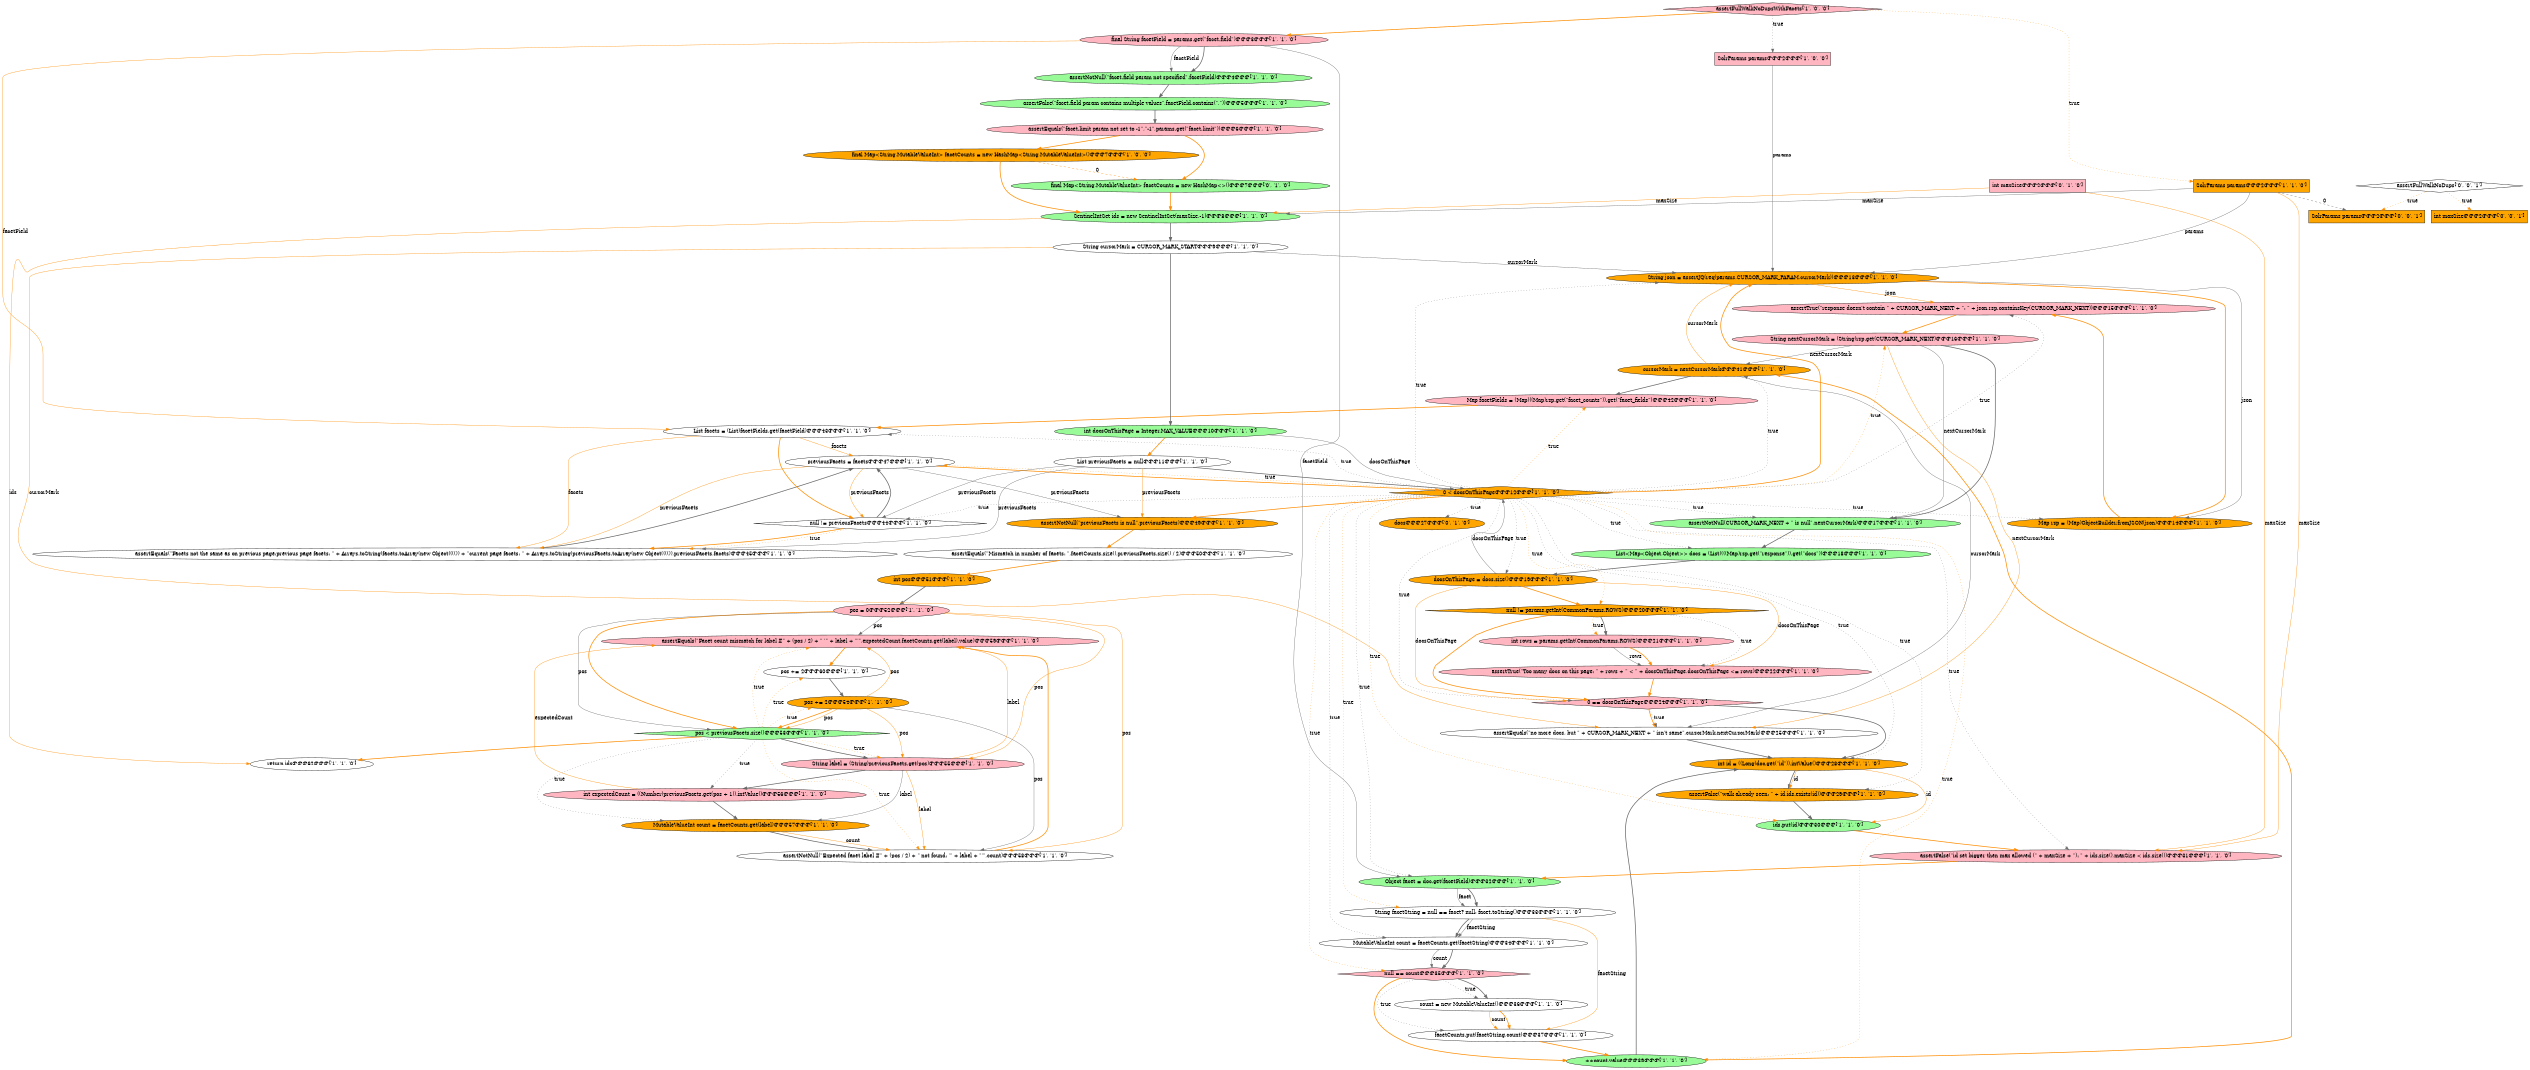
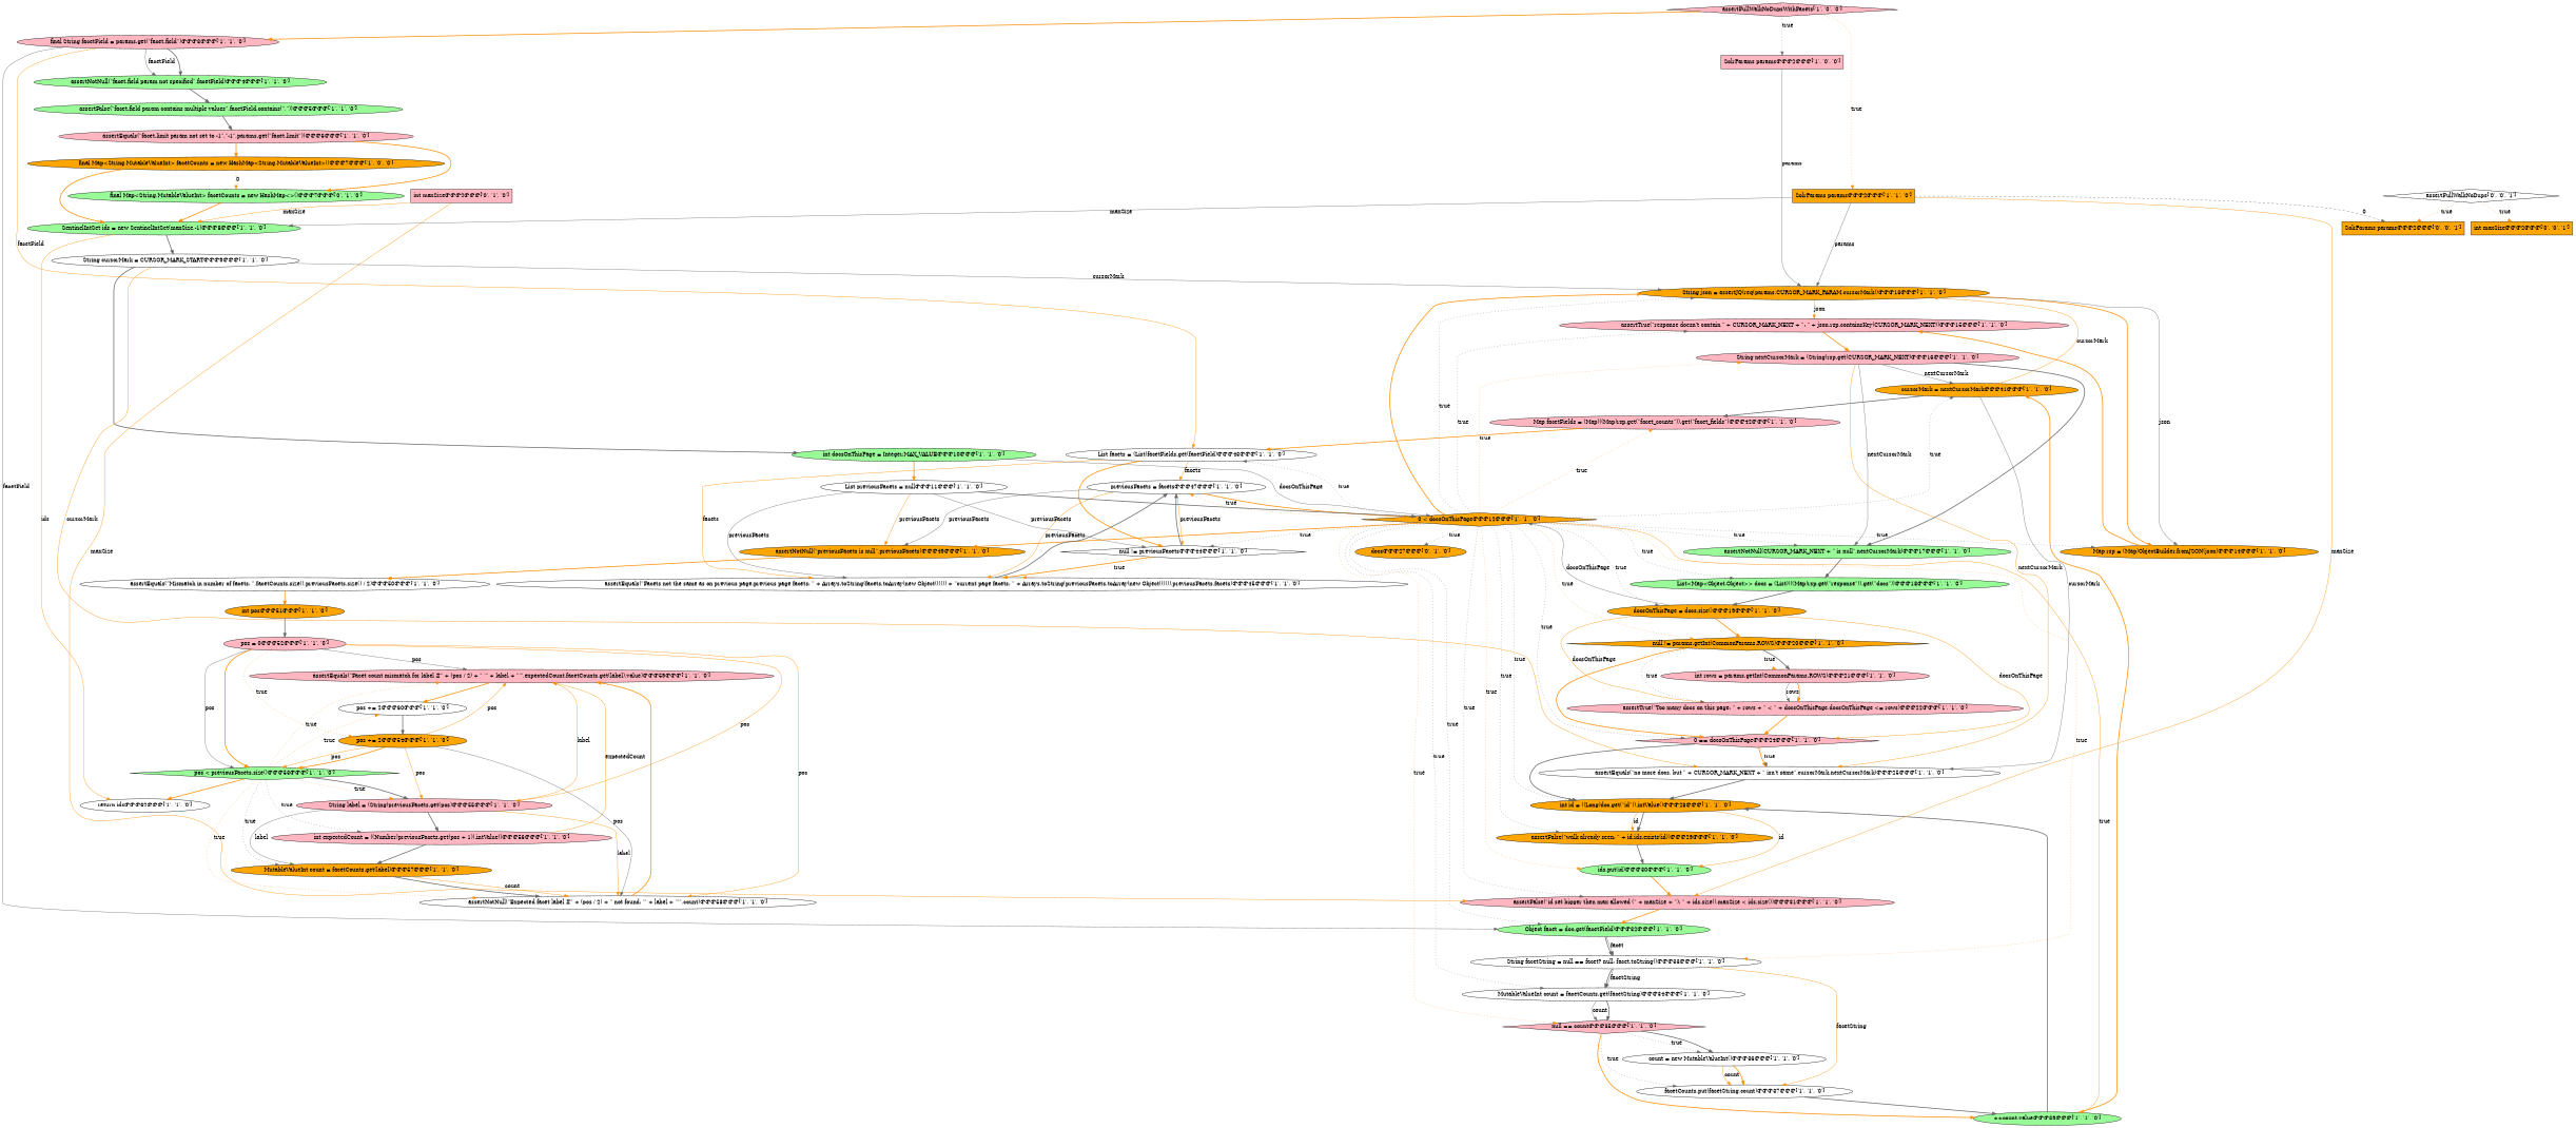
  digraph {
    node [fillcolor=orange shape=ellipse style=filled]
    edge [color=darkorange style=bold]
    n1 [fillcolor=white label="assertEquals(\"Mismatch in number of facets: \",facetCounts.size(),previousFacets.size() / 2)@@@50@@@['1', '1', '0']"]
    n2 [label="int pos@@@51@@@['1', '1', '0']"]
    n3 [fillcolor=lightpink label="pos = 0@@@52@@@['1', '1', '0']"]
    n4 [fillcolor=white label="previousFacets = facets@@@47@@@['1', '1', '0']"]
    n5 [label="0 < docsOnThisPage@@@12@@@['1', '1', '0']" shape=diamond]
    n6 [label="assertNotNull(\"previousFacets is null\",previousFacets)@@@49@@@['1', '1', '0']"]
    n7 [fillcolor=white label="assertEquals(\"Facets not the same as on previous page:previous page facets: \" + Arrays.toString(facets.toArray(new Object(((()) + \"current page facets: \" + Arrays.toString(previousFacets.toArray(new Object(((()),previousFacets,facets)@@@45@@@['1', '1', '0']"]
    n8 [fillcolor=white label="null != previousFacets@@@44@@@['1', '1', '0']" shape=diamond]
    n9 [label="cursorMark = nextCursorMark@@@41@@@['1', '1', '0']"]
    n10 [label="String json = assertJQ(req(params,CURSOR_MARK_PARAM,cursorMark))@@@13@@@['1', '1', '0']"]
    n11 [fillcolor=lightpink label="Map facetFields = (Map)((Map)rsp.get(\"facet_counts\")).get(\"facet_fields\")@@@42@@@['1', '1', '0']"]
    n12 [label="docs@@@27@@@['0', '1', '0']"]
    n13 [fillcolor=palegreen label="List<Map<Object,Object>> docs = (List)(((Map)rsp.get(\"response\")).get(\"docs\"))@@@18@@@['1', '1', '0']"]
    n14 [label="docsOnThisPage = docs.size()@@@19@@@['1', '1', '0']"]
    n15 [fillcolor=white label="List facets = (List)facetFields.get(facetField)@@@43@@@['1', '1', '0']"]
    n16 [fillcolor=palegreen label="Object facet = doc.get(facetField)@@@32@@@['1', '1', '0']"]
    n17 [fillcolor=white label="String facetString = null == facet? null: facet.toString()@@@33@@@['1', '1', '0']"]
    n18 [label="int id = ((Long)doc.get(\"id\")).intValue()@@@28@@@['1', '1', '0']"]
    n19 [fillcolor=lightpink label="assertTrue(\"response doesn't contain \" + CURSOR_MARK_NEXT + \": \" + json,rsp.containsKey(CURSOR_MARK_NEXT))@@@15@@@['1', '1', '0']"]
    n20 [fillcolor=white label="MutableValueInt count = facetCounts.get(facetString)@@@34@@@['1', '1', '0']"]
    n21 [label="null != params.getInt(CommonParams.ROWS)@@@20@@@['1', '1', '0']" shape=diamond]
    n22 [fillcolor=lightpink label="null == count@@@35@@@['1', '1', '0']" shape=diamond]
    n23 [label="Map rsp = (Map)ObjectBuilder.fromJSON(json)@@@14@@@['1', '1', '0']"]
    n24 [fillcolor=palegreen label="ids.put(id)@@@30@@@['1', '1', '0']"]
    n25 [fillcolor=palegreen label="++count.value@@@39@@@['1', '1', '0']"]
    n26 [fillcolor=lightpink label="assertFalse(\"id set bigger then max allowed (\" + maxSize + \"): \" + ids.size(),maxSize < ids.size())@@@31@@@['1', '1', '0']"]
    n27 [label="assertFalse(\"walk already seen: \" + id,ids.exists(id))@@@29@@@['1', '1', '0']"]
    n28 [fillcolor=palegreen label="assertNotNull(CURSOR_MARK_NEXT + \" is null\",nextCursorMark)@@@17@@@['1', '1', '0']"]
    n29 [fillcolor=lightpink label="String nextCursorMark = (String)rsp.get(CURSOR_MARK_NEXT)@@@16@@@['1', '1', '0']"]
    n30 [fillcolor=lightpink label="0 == docsOnThisPage@@@24@@@['1', '1', '0']" shape=diamond]
    n31 [fillcolor=palegreen label="int docsOnThisPage = Integer.MAX_VALUE@@@10@@@['1', '1', '0']"]
    n32 [fillcolor=white label="List previousFacets = null@@@11@@@['1', '1', '0']"]
    n33 [fillcolor=lightpink label="int expectedCount = ((Number)previousFacets.get(pos + 1)).intValue()@@@56@@@['1', '1', '0']"]
    n34 [label="MutableValueInt count = facetCounts.get(label)@@@57@@@['1', '1', '0']"]
    n35 [fillcolor=lightpink label="assertEquals(\"Facet count mismatch for label #\" + (pos / 2) + \" '\" + label + \"'\",expectedCount,facetCounts.get(label).value)@@@59@@@['1', '1', '0']"]
    n36 [fillcolor=white label="assertNotNull(\"Expected facet label #\" + (pos / 2) + \" not found: '\" + label + \"'\",count)@@@58@@@['1', '1', '0']"]
    n37 [fillcolor=white label="pos += 2@@@60@@@['1', '1', '0']"]
    n38 [fillcolor=white label="assertEquals(\"no more docs, but \" + CURSOR_MARK_NEXT + \" isn't same\",cursorMark,nextCursorMark)@@@25@@@['1', '1', '0']"]
    n39 [label="int maxSize@@@2@@@['0', '0', '1']" shape=box]
    n40 [fillcolor=lightpink label="assertTrue(\"Too many docs on this page: \" + rows + \" < \" + docsOnThisPage,docsOnThisPage <= rows)@@@22@@@['1', '1', '0']"]
    n41 [fillcolor=white label="facetCounts.put(facetString,count)@@@37@@@['1', '1', '0']"]
    n42 [fillcolor=lightpink label="int rows = params.getInt(CommonParams.ROWS)@@@21@@@['1', '1', '0']"]
    n43 [fillcolor=white label="count = new MutableValueInt()@@@36@@@['1', '1', '0']"]
    n44 [fillcolor=lightpink label="int maxSize@@@2@@@['0', '1', '0']" shape=box]
    n45 [fillcolor=palegreen label="SentinelIntSet ids = new SentinelIntSet(maxSize,-1)@@@8@@@['1', '1', '0']"]
    n46 [fillcolor=white label="String cursorMark = CURSOR_MARK_START@@@9@@@['1', '1', '0']"]
    n47 [fillcolor=white label="return ids@@@62@@@['1', '1', '0']"]
    n48 [fillcolor=palegreen label="assertFalse(\"facet.field param contains multiple values\",facetField.contains(\",\"))@@@5@@@['1', '1', '0']"]
    n49 [fillcolor=lightpink label="assertEquals(\"facet.limit param not set to -1\",\"-1\",params.get(\"facet.limit\"))@@@6@@@['1', '1', '0']"]
    n50 [label="final Map<String,MutableValueInt> facetCounts = new HashMap<String,MutableValueInt>()@@@7@@@['1', '0', '0']"]
    n51 [fillcolor=palegreen label="final Map<String,MutableValueInt> facetCounts = new HashMap<>()@@@7@@@['0', '1', '0']"]
    n52 [fillcolor=palegreen label="assertNotNull(\"facet.field param not specified\",facetField)@@@4@@@['1', '1', '0']"]
    n53 [label="SolrParams params@@@2@@@['1', '1', '0']" shape=box]
    n54 [label="SolrParams params@@@2@@@['0', '0', '1']" shape=box]
    n55 [fillcolor=lightpink label="final String facetField = params.get(\"facet.field\")@@@3@@@['1', '1', '0']"]
    n56 [label="pos += 2@@@54@@@['1', '1', '0']"]
    n57 [fillcolor=lightpink label="String label = (String)previousFacets.get(pos)@@@55@@@['1', '1', '0']"]
    n58 [fillcolor=palegreen label="pos < previousFacets.size()@@@53@@@['1', '1', '0']" shape=diamond]
    n59 [fillcolor=white label="assertFullWalkNoDups['0', '0', '1']" shape=diamond]
    n60 [fillcolor=lightpink label="SolrParams params@@@2@@@['1', '0', '0']" shape=box]
    n61 [fillcolor=lightpink label="assertFullWalkNoDupsWithFacets['1', '0', '0']" shape=diamond]
    n1 -> n2
    n2 -> n3 [color=gray40]
    n3 -> n35 [color=gray40 label=pos style=solid]
    n3 -> n36 [label=pos style=solid]
    n3 -> n57 [label=pos style=solid]
    n3 -> n58
    n3 -> n58 [color=gray40 label=pos style=solid]
    n4 -> n5
    n4 -> n6 [color=gray40 label=previousFacets style=solid]
    n4 -> n7 [label=previousFacets style=solid]
    n4 -> n8 [label=previousFacets style=solid]
    n5 -> n4 [label=true style=dotted]
    n5 -> n6
    n5 -> n8 [color=gray40 label=true style=dotted]
    n5 -> n9 [color=gray40 label=true style=dotted]
    n5 -> n10
    n5 -> n10 [color=gray40 label=true style=dotted]
    n5 -> n11 [label=true style=dotted]
    n5 -> n12 [color=gray40 label=true style=dotted]
    n5 -> n13 [color=gray40 label=true style=dotted]
    n5 -> n14 [color=gray40 label=true style=dotted]
    n5 -> n15 [color=gray40 label=true style=dotted]
    n5 -> n16 [color=gray40 label=true style=dotted]
    n5 -> n17 [label=true style=dotted]
    n5 -> n18 [color=gray40 label=true style=dotted]
    n5 -> n19 [color=gray40 label=true style=dotted]
    n5 -> n20 [color=gray40 label=true style=dotted]
    n5 -> n21 [label=true style=dotted]
    n5 -> n22 [label=true style=dotted]
    n5 -> n23 [color=gray40 label=true style=dotted]
    n5 -> n24 [label=true style=dotted]
-   n5 -> n25 [label=true style=dotted]
+   n5 -> n25 [label=true style=solid]
    n5 -> n26 [color=gray40 label=true style=dotted]
    n5 -> n27 [color=gray40 label=true style=dotted]
    n5 -> n28 [color=gray40 label=true style=dotted]
    n5 -> n29 [label=true style=dotted]
    n5 -> n30 [color=gray40 label=true style=dotted]
    n6 -> n1
    n7 -> n4 [color=gray40]
    n8 -> n4 [color=gray40]
    n8 -> n7
    n8 -> n7 [label=true style=dotted]
    n9 -> n10 [label=cursorMark style=solid]
    n9 -> n11 [color=gray40]
    n9 -> n38 [color=gray40 label=cursorMark style=solid]
    n10 -> n19 [label=json style=solid]
    n10 -> n23
    n10 -> n23 [color=gray40 label=json style=solid]
    n11 -> n15
    n13 -> n14 [color=gray40]
    n14 -> n5 [color=gray40 label=docsOnThisPage style=solid]
    n14 -> n21
    n14 -> n30 [label=docsOnThisPage style=solid]
    n14 -> n40 [label=docsOnThisPage style=solid]
    n15 -> n4 [label=facets style=solid]
    n15 -> n7 [label=facets style=solid]
    n15 -> n8
    n16 -> n17 [color=gray40]
    n16 -> n17 [color=gray40 label=facet style=solid]
    n17 -> n20 [color=gray40 label=facetString style=solid]
    n17 -> n20 [color=gray40]
    n17 -> n41 [label=facetString style=solid]
    n18 -> n24 [label=id style=solid]
    n18 -> n27 [color=gray40]
    n18 -> n27 [label=id style=solid]
    n19 -> n29
    n20 -> n22 [color=gray40]
    n20 -> n22 [color=gray40 label=count style=solid]
    n21 -> n30
    n21 -> n40 [color=gray40 label=true style=dotted]
    n21 -> n42 [label=true style=dotted]
    n21 -> n42 [color=gray40]
    n22 -> n25
    n22 -> n41 [color=gray40 label=true style=dotted]
    n22 -> n43 [color=gray40 label=true style=dotted]
    n22 -> n43 [color=gray40]
    n23 -> n19
    n24 -> n26
    n25 -> n9
    n25 -> n18 [color=gray40]
    n26 -> n16
    n27 -> n24 [color=gray40]
    n28 -> n13 [color=gray40]
    n29 -> n9 [color=gray40 label=nextCursorMark style=solid]
    n29 -> n28 [color=gray40 label=nextCursorMark style=solid]
    n29 -> n28 [color=gray40]
    n29 -> n38 [label=nextCursorMark style=solid]
    n30 -> n18 [color=gray40]
    n30 -> n38
    n30 -> n38 [color=gray40 label=true style=dotted]
    n31 -> n5 [color=gray40 label=docsOnThisPage style=solid]
    n31 -> n32
    n32 -> n5 [color=gray40]
    n32 -> n6 [label=previousFacets style=solid]
    n32 -> n7 [color=gray40 label=previousFacets style=solid]
    n32 -> n8 [color=gray40 label=previousFacets style=solid]
    n33 -> n34 [color=gray40]
    n33 -> n35 [label=expectedCount style=solid]
    n34 -> n36 [color=gray40]
    n34 -> n36 [label=count style=solid]
    n35 -> n37
    n36 -> n35
    n37 -> n56 [color=gray40]
    n38 -> n18 [color=gray40]
    n40 -> n30
-   n41 -> n25
+   n41 -> n25 [color=gray40]
    n42 -> n40 [color=gray40 label=rows style=solid]
    n42 -> n40
    n43 -> n41 [label=count style=solid]
    n43 -> n41
    n44 -> n26 [label=maxSize style=solid]
    n44 -> n45 [label=maxSize style=solid]
    n45 -> n46 [color=gray40]
    n45 -> n47 [label=ids style=solid]
    n46 -> n10 [color=gray40 label=cursorMark style=solid]
    n46 -> n31 [color=gray40]
    n46 -> n38 [label=cursorMark style=solid]
    n48 -> n49 [color=gray40]
    n49 -> n50
    n49 -> n51
    n50 -> n45
    n50 -> n51 [label=0 style=dashed]
    n51 -> n45
    n52 -> n48 [color=gray40]
    n53 -> n10 [color=gray40 label=params style=solid]
    n53 -> n26 [label=maxSize style=solid]
    n53 -> n45 [color=gray40 label=maxSize style=solid]
    n53 -> n54 [color=gray40 label=0 style=dashed]
    n55 -> n15 [label=facetField style=solid]
    n55 -> n16 [color=gray40 label=facetField style=solid]
    n55 -> n52 [color=gray40 label=facetField style=solid]
    n55 -> n52 [color=gray40]
    n56 -> n35 [label=pos style=solid]
    n56 -> n36 [color=gray40 label=pos style=solid]
    n56 -> n57 [label=pos style=solid]
    n56 -> n58
    n56 -> n58 [label=pos style=solid]
    n57 -> n33 [color=gray40]
    n57 -> n34 [color=gray40 label=label style=solid]
    n57 -> n35 [label=label style=solid]
    n57 -> n36 [label=label style=solid]
    n58 -> n33 [color=gray40 label=true style=dotted]
    n58 -> n34 [color=gray40 label=true style=dotted]
    n58 -> n35 [label=true style=dotted]
    n58 -> n36 [label=true style=dotted]
    n58 -> n37 [label=true style=dotted]
    n58 -> n47
-   n58 -> n56 [label=true style=dotted]
+   n3 -> n56 [label=true style=dotted]
    n58 -> n57 [label=true style=dotted]
    n58 -> n57 [color=gray40]
    n59 -> n39 [label=true style=dotted]
    n59 -> n54 [label=true style=dotted]
    n60 -> n10 [color=gray40 label=params style=solid]
    n61 -> n53 [label=true style=dotted]
    n61 -> n55
    n61 -> n60 [color=gray40 label=true style=dotted]
  }
